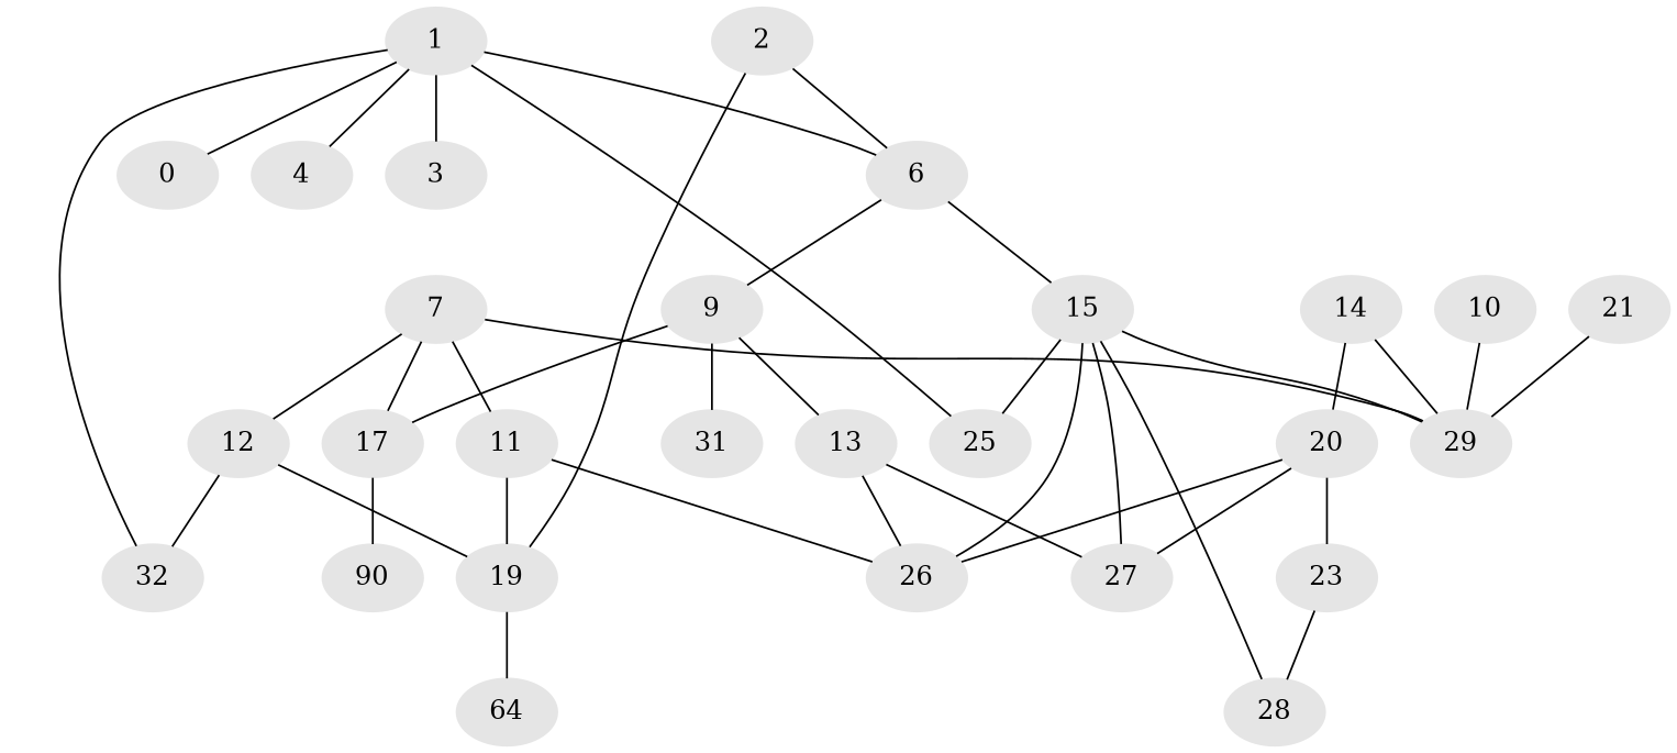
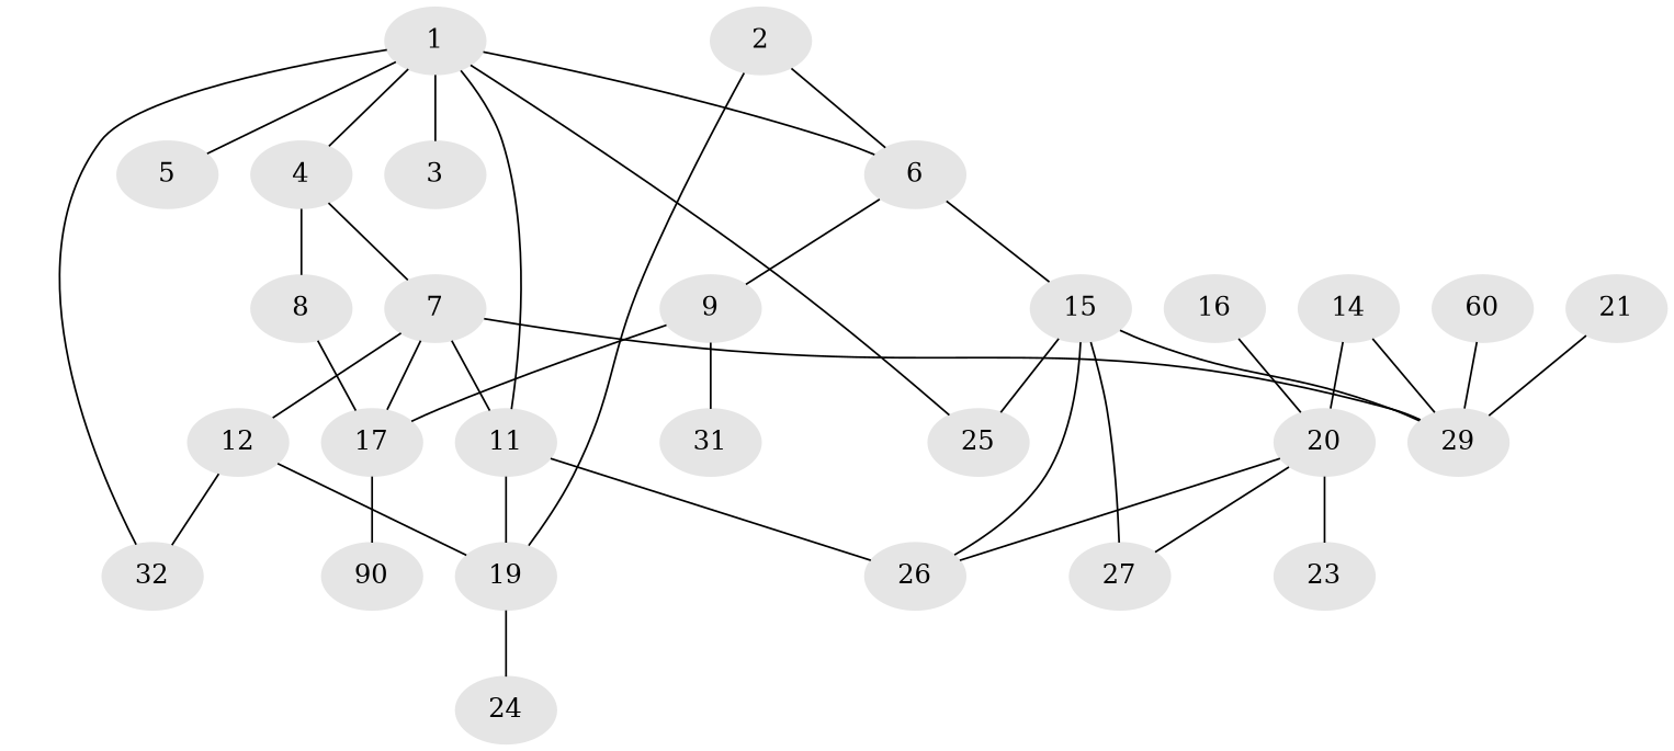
  graph {
    node [color=gray90 style=filled]
    edge [weight=1.0]
    1
    3
    4
-   5 [label=0]
+   5
    6
    11
    25
    32
    7
+   8
    9
    15
    19
    26
    2
-   24 [label=64]
+   24
    29
    12
    17
-   13
    31
    27
-   28
    n24 [label=90]
-   10
+   10 [label=60]
    14
    20
    23
+   16
    21
    1 -- 3
    1 -- 4
    1 -- 5
    1 -- 6
+   1 -- 11
    1 -- 25
    1 -- 32
+   4 -- 7
+   4 -- 8
    6 -- 9
    6 -- 15
    11 -- 19
    11 -- 26
    7 -- 11
    7 -- 29
    7 -- 12
    7 -- 17
+   8 -- 17
    9 -- 17
-   9 -- 13
    9 -- 31
    15 -- 25
    15 -- 26
    15 -- 29
    15 -- 27
-   15 -- 28
    19 -- 24
    2 -- 6
    2 -- 19
    12 -- 32
    12 -- 19
    17 -- n24
-   13 -- 26
-   13 -- 27
    10 -- 29
    14 -- 29
    14 -- 20
    20 -- 26
    20 -- 27
    20 -- 23
-   23 -- 28
+   16 -- 20
    21 -- 29
  }
